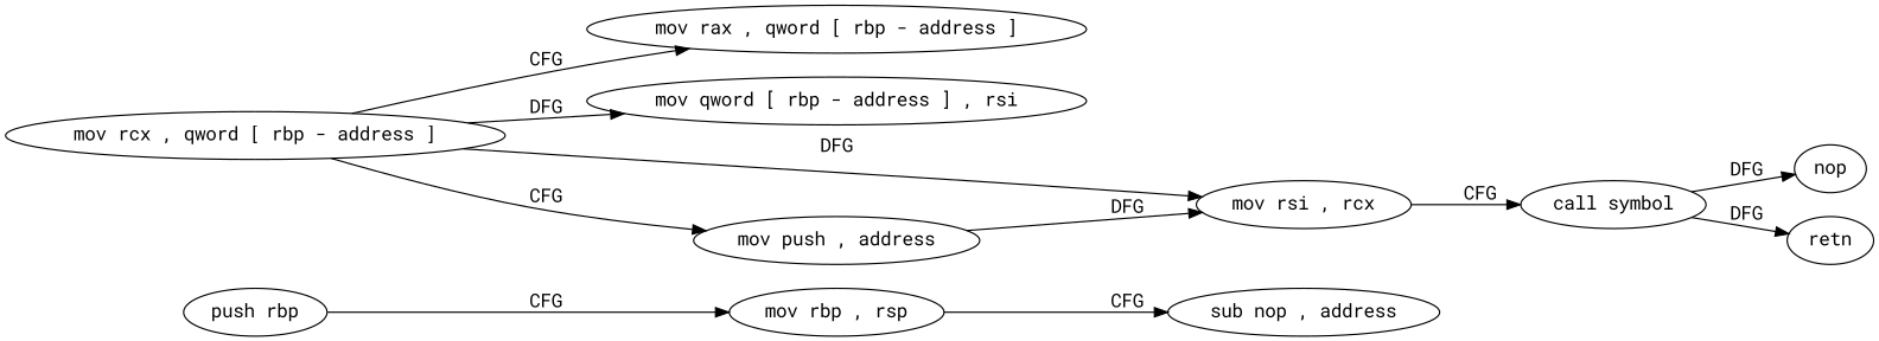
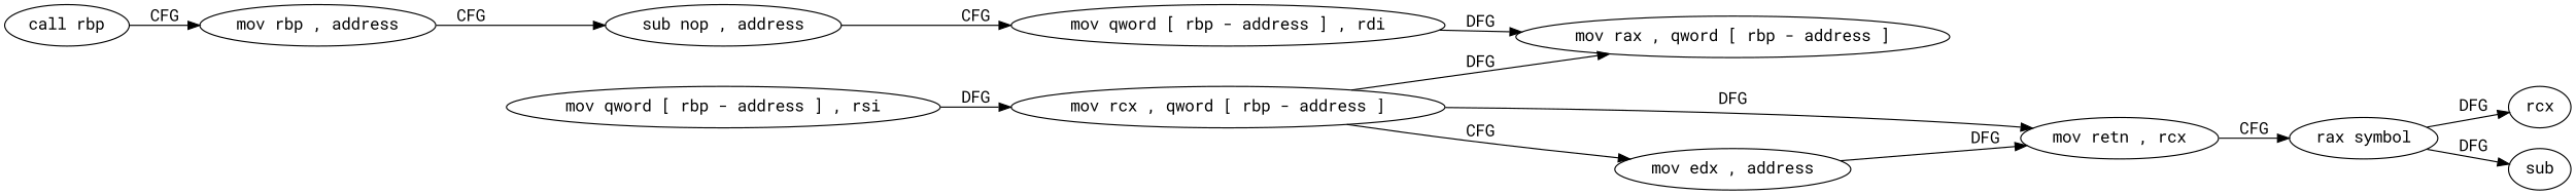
  digraph {
    fontname="Roboto Mono"
    rankdir=LR
    node [fontname="Roboto Mono"]
    edge [fontname="Roboto Mono"]
-   n1 [label="push rbp"]
-   n2 [label="mov rbp , rsp"]
+   n1 [label="call rbp"]
+   n2 [label="mov rbp , address"]
    n3 [label="sub nop , address"]
+   n4 [label="mov qword [ rbp - address ] , rdi"]
    n5 [label="mov rax , qword [ rbp - address ]"]
    n6 [label="mov qword [ rbp - address ] , rsi"]
    n7 [label="mov rcx , qword [ rbp - address ]"]
-   n8 [label="mov rsi , rcx"]
-   n9 [label="mov push , address"]
-   n10 [label="call symbol"]
-   n11 [label=nop]
-   n12 [label=retn]
+   n8 [label="mov retn , rcx"]
+   n9 [label="mov edx , address"]
+   n10 [label="rax symbol"]
+   n11 [label=rcx]
+   n12 [label=sub]
    n1 -> n2 [label=CFG]
    n2 -> n3 [label=CFG]
-   n7 -> n6 [label=DFG]
-   n7 -> n5 [label=CFG]
+   n3 -> n4 [label=CFG]
+   n4 -> n5 [label=DFG]
+   n6 -> n7 [label=DFG]
+   n7 -> n5 [label=DFG]
    n7 -> n8 [label=DFG]
    n7 -> n9 [label=CFG]
    n8 -> n10 [label=CFG]
    n9 -> n8 [label=DFG]
    n10 -> n11 [label=DFG]
    n10 -> n12 [label=DFG]
  }
